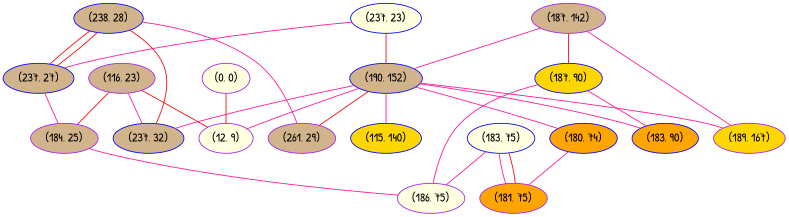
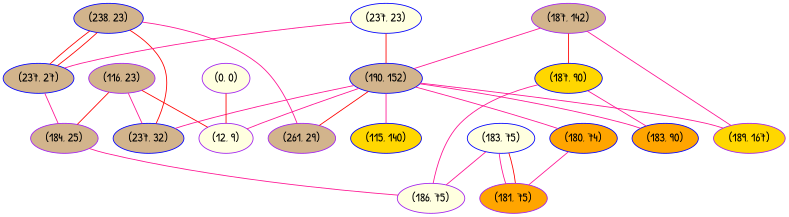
  graph {
    fontname="Patrick Hand"
    node [color=blue fillcolor=tan fontname="Patrick Hand" style=filled]
    edge [color=deeppink fontname="Patrick Hand" weight=1]
-   "(238, 28)"
+   "(238, 28)" [label="(238, 23)"]
    "(237, 27)"
    "(261, 29)" [color=purple]
    "(237, 32)"
    "(184, 25)" [color=purple]
    "(116, 23)" [color=purple]
    "(12, 9)" [color=purple fillcolor=lightyellow]
    "(186, 75)" [color=purple fillcolor=lightyellow]
    "(115, 140)" [fillcolor=gold]
    "(237, 23)" [fillcolor=lightyellow]
    "(190, 152)"
    "(189, 167)" [color=purple fillcolor=gold]
    "(180, 74)" [fillcolor=orange]
    "(183, 90)" [fillcolor=orange]
    "(187, 142)" [color=purple]
    "(187, 90)" [fillcolor=gold]
    "(183, 75)" [fillcolor=lightyellow]
    "(181, 75)" [color=purple fillcolor=orange]
    "(0, 0)" [color=purple fillcolor=lightyellow]
    "(238, 28)" -- "(237, 27)" [color=red]
    "(238, 28)" -- "(237, 27)" [color=red]
    "(238, 28)" -- "(261, 29)"
    "(238, 28)" -- "(237, 32)" [color=red]
    "(237, 27)" -- "(184, 25)"
    "(184, 25)" -- "(186, 75)"
    "(116, 23)" -- "(237, 32)"
    "(116, 23)" -- "(184, 25)" [color=red]
    "(116, 23)" -- "(12, 9)" [color=red]
    "(237, 23)" -- "(237, 27)"
    "(237, 23)" -- "(190, 152)" [color=red weight=3]
    "(190, 152)" -- "(261, 29)" [color=red weight=3]
    "(190, 152)" -- "(237, 32)" [weight=3]
    "(190, 152)" -- "(12, 9)" [weight=3]
    "(190, 152)" -- "(115, 140)" [weight=3]
    "(190, 152)" -- "(189, 167)"
    "(190, 152)" -- "(180, 74)" [weight=3]
    "(190, 152)" -- "(183, 90)" [weight=3]
    "(180, 74)" -- "(181, 75)"
    "(187, 142)" -- "(190, 152)" [weight=3]
    "(187, 142)" -- "(189, 167)" [weight=3]
    "(187, 142)" -- "(187, 90)" [color=red]
    "(187, 90)" -- "(186, 75)"
    "(187, 90)" -- "(183, 90)"
    "(183, 75)" -- "(186, 75)"
    "(183, 75)" -- "(181, 75)"
    "(183, 75)" -- "(181, 75)" [color=red]
    "(0, 0)" -- "(12, 9)" [color=red weight=4]
  }
